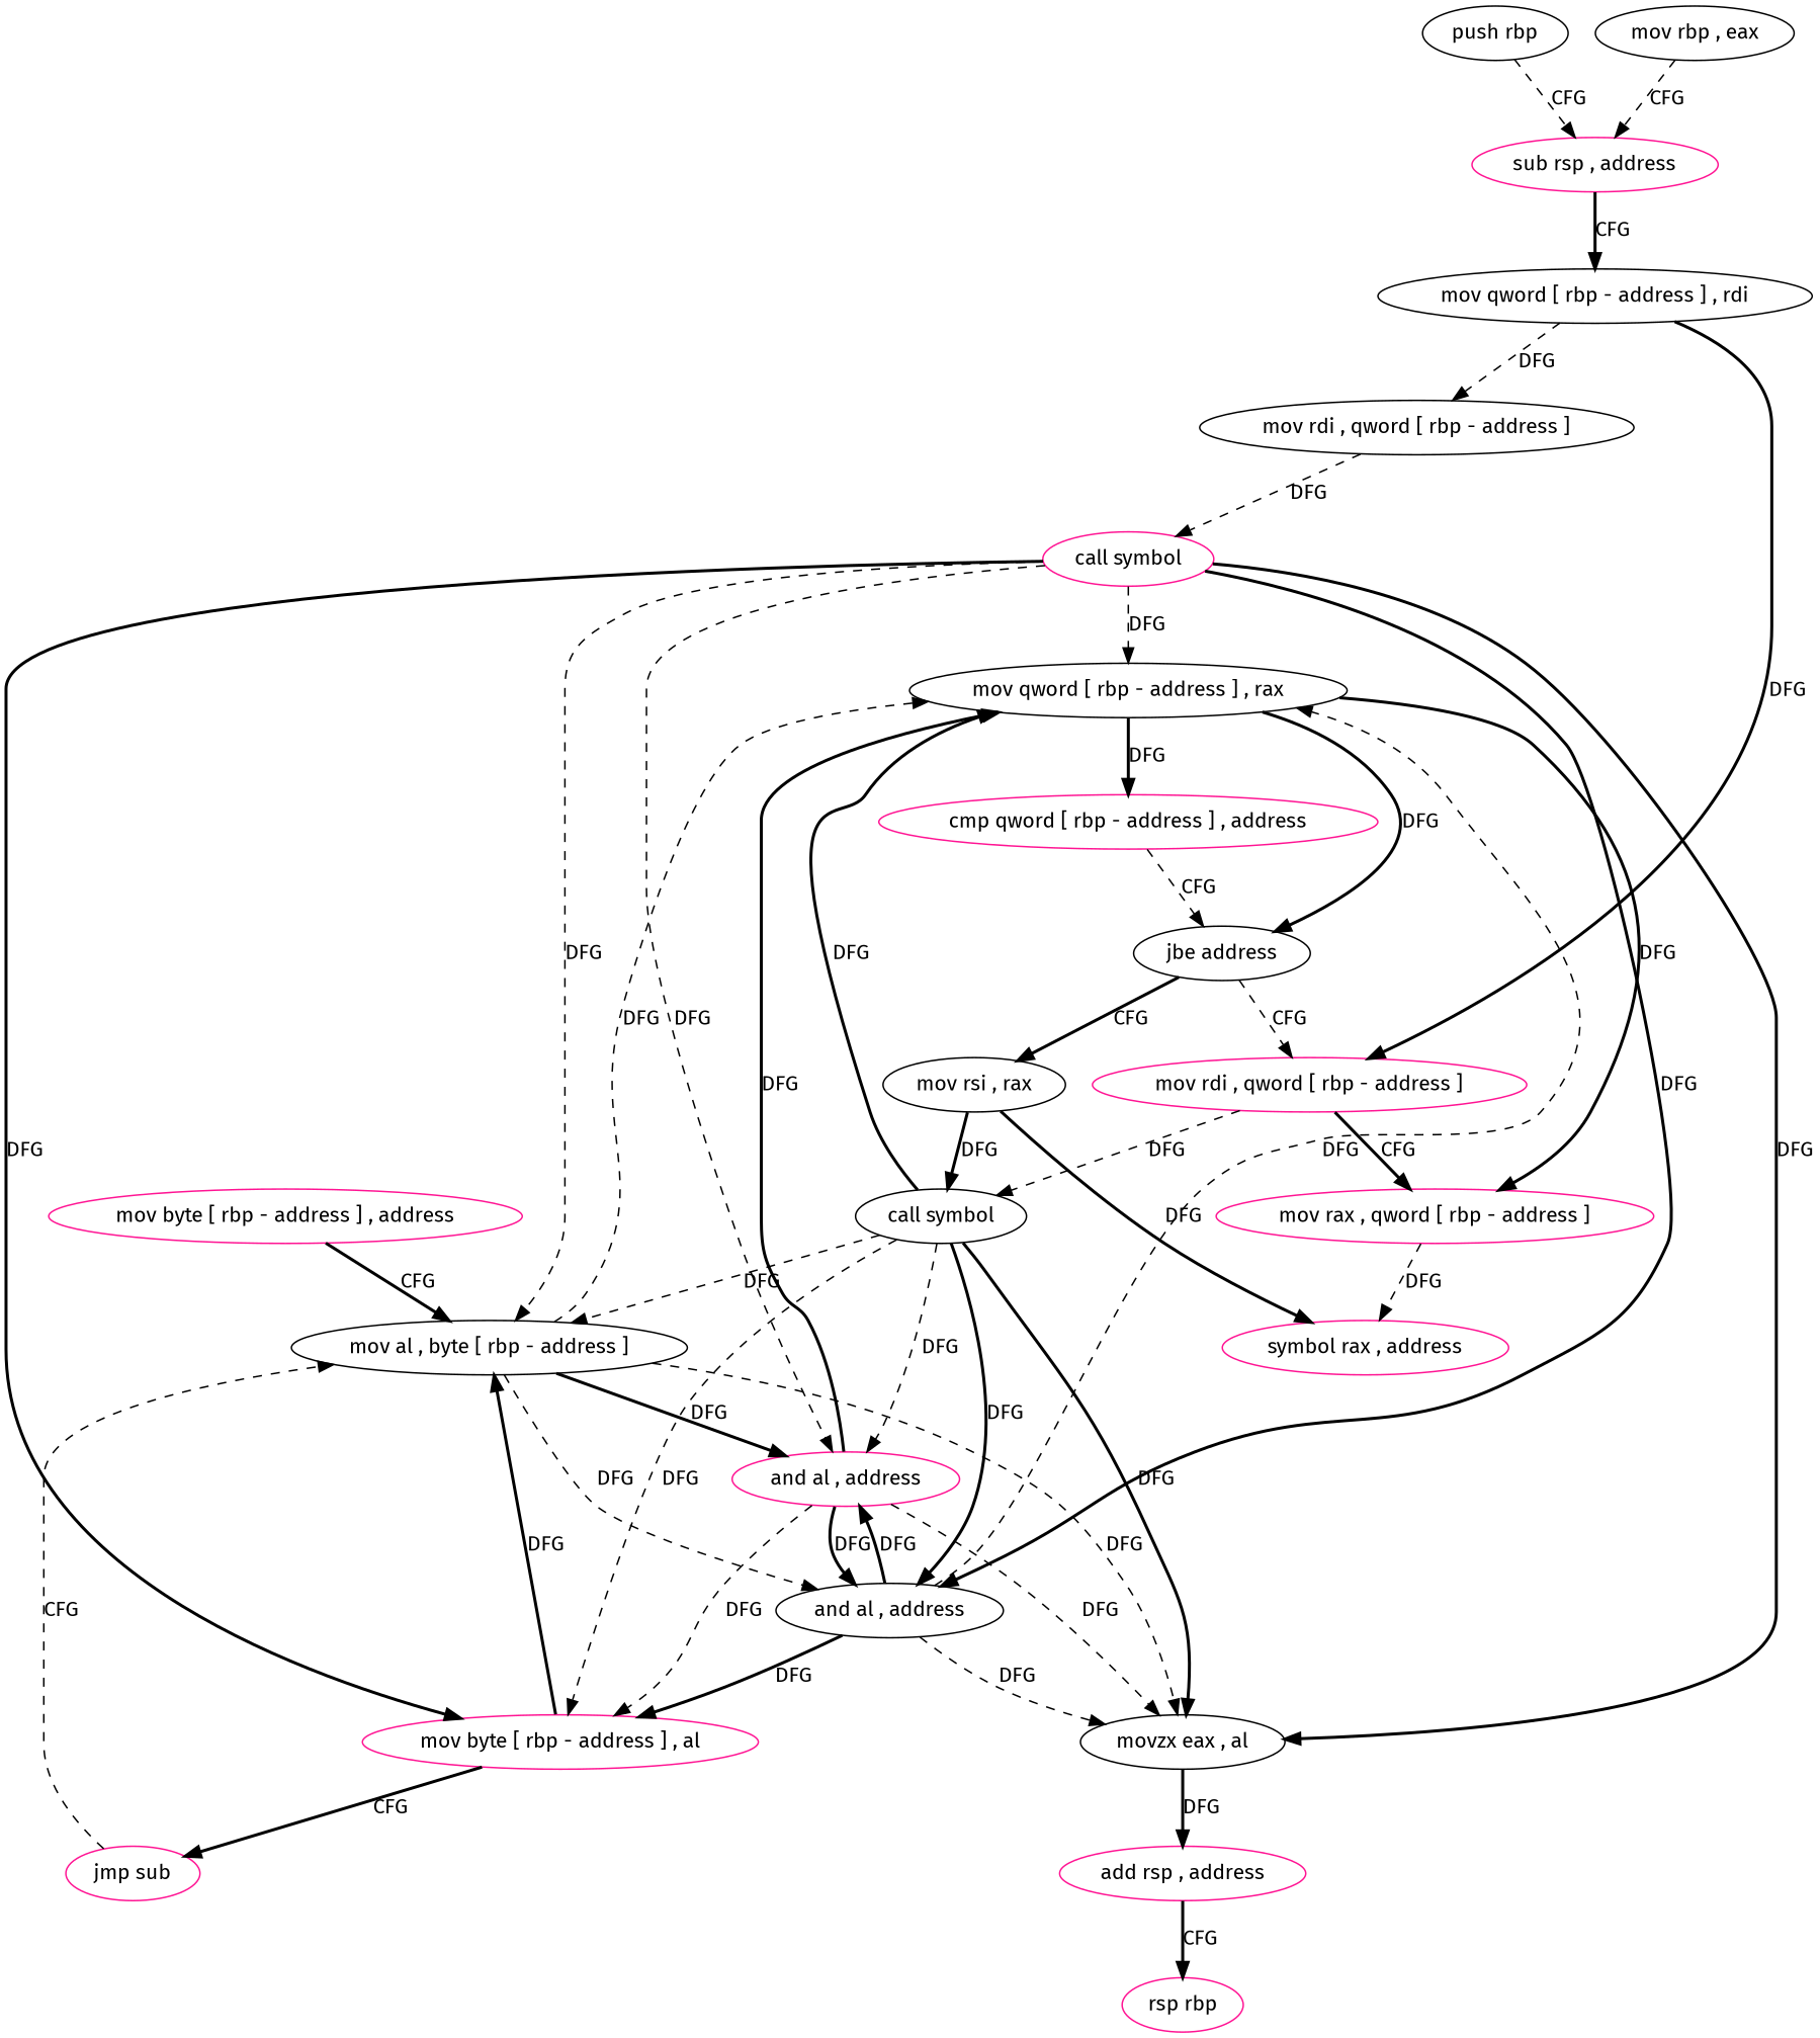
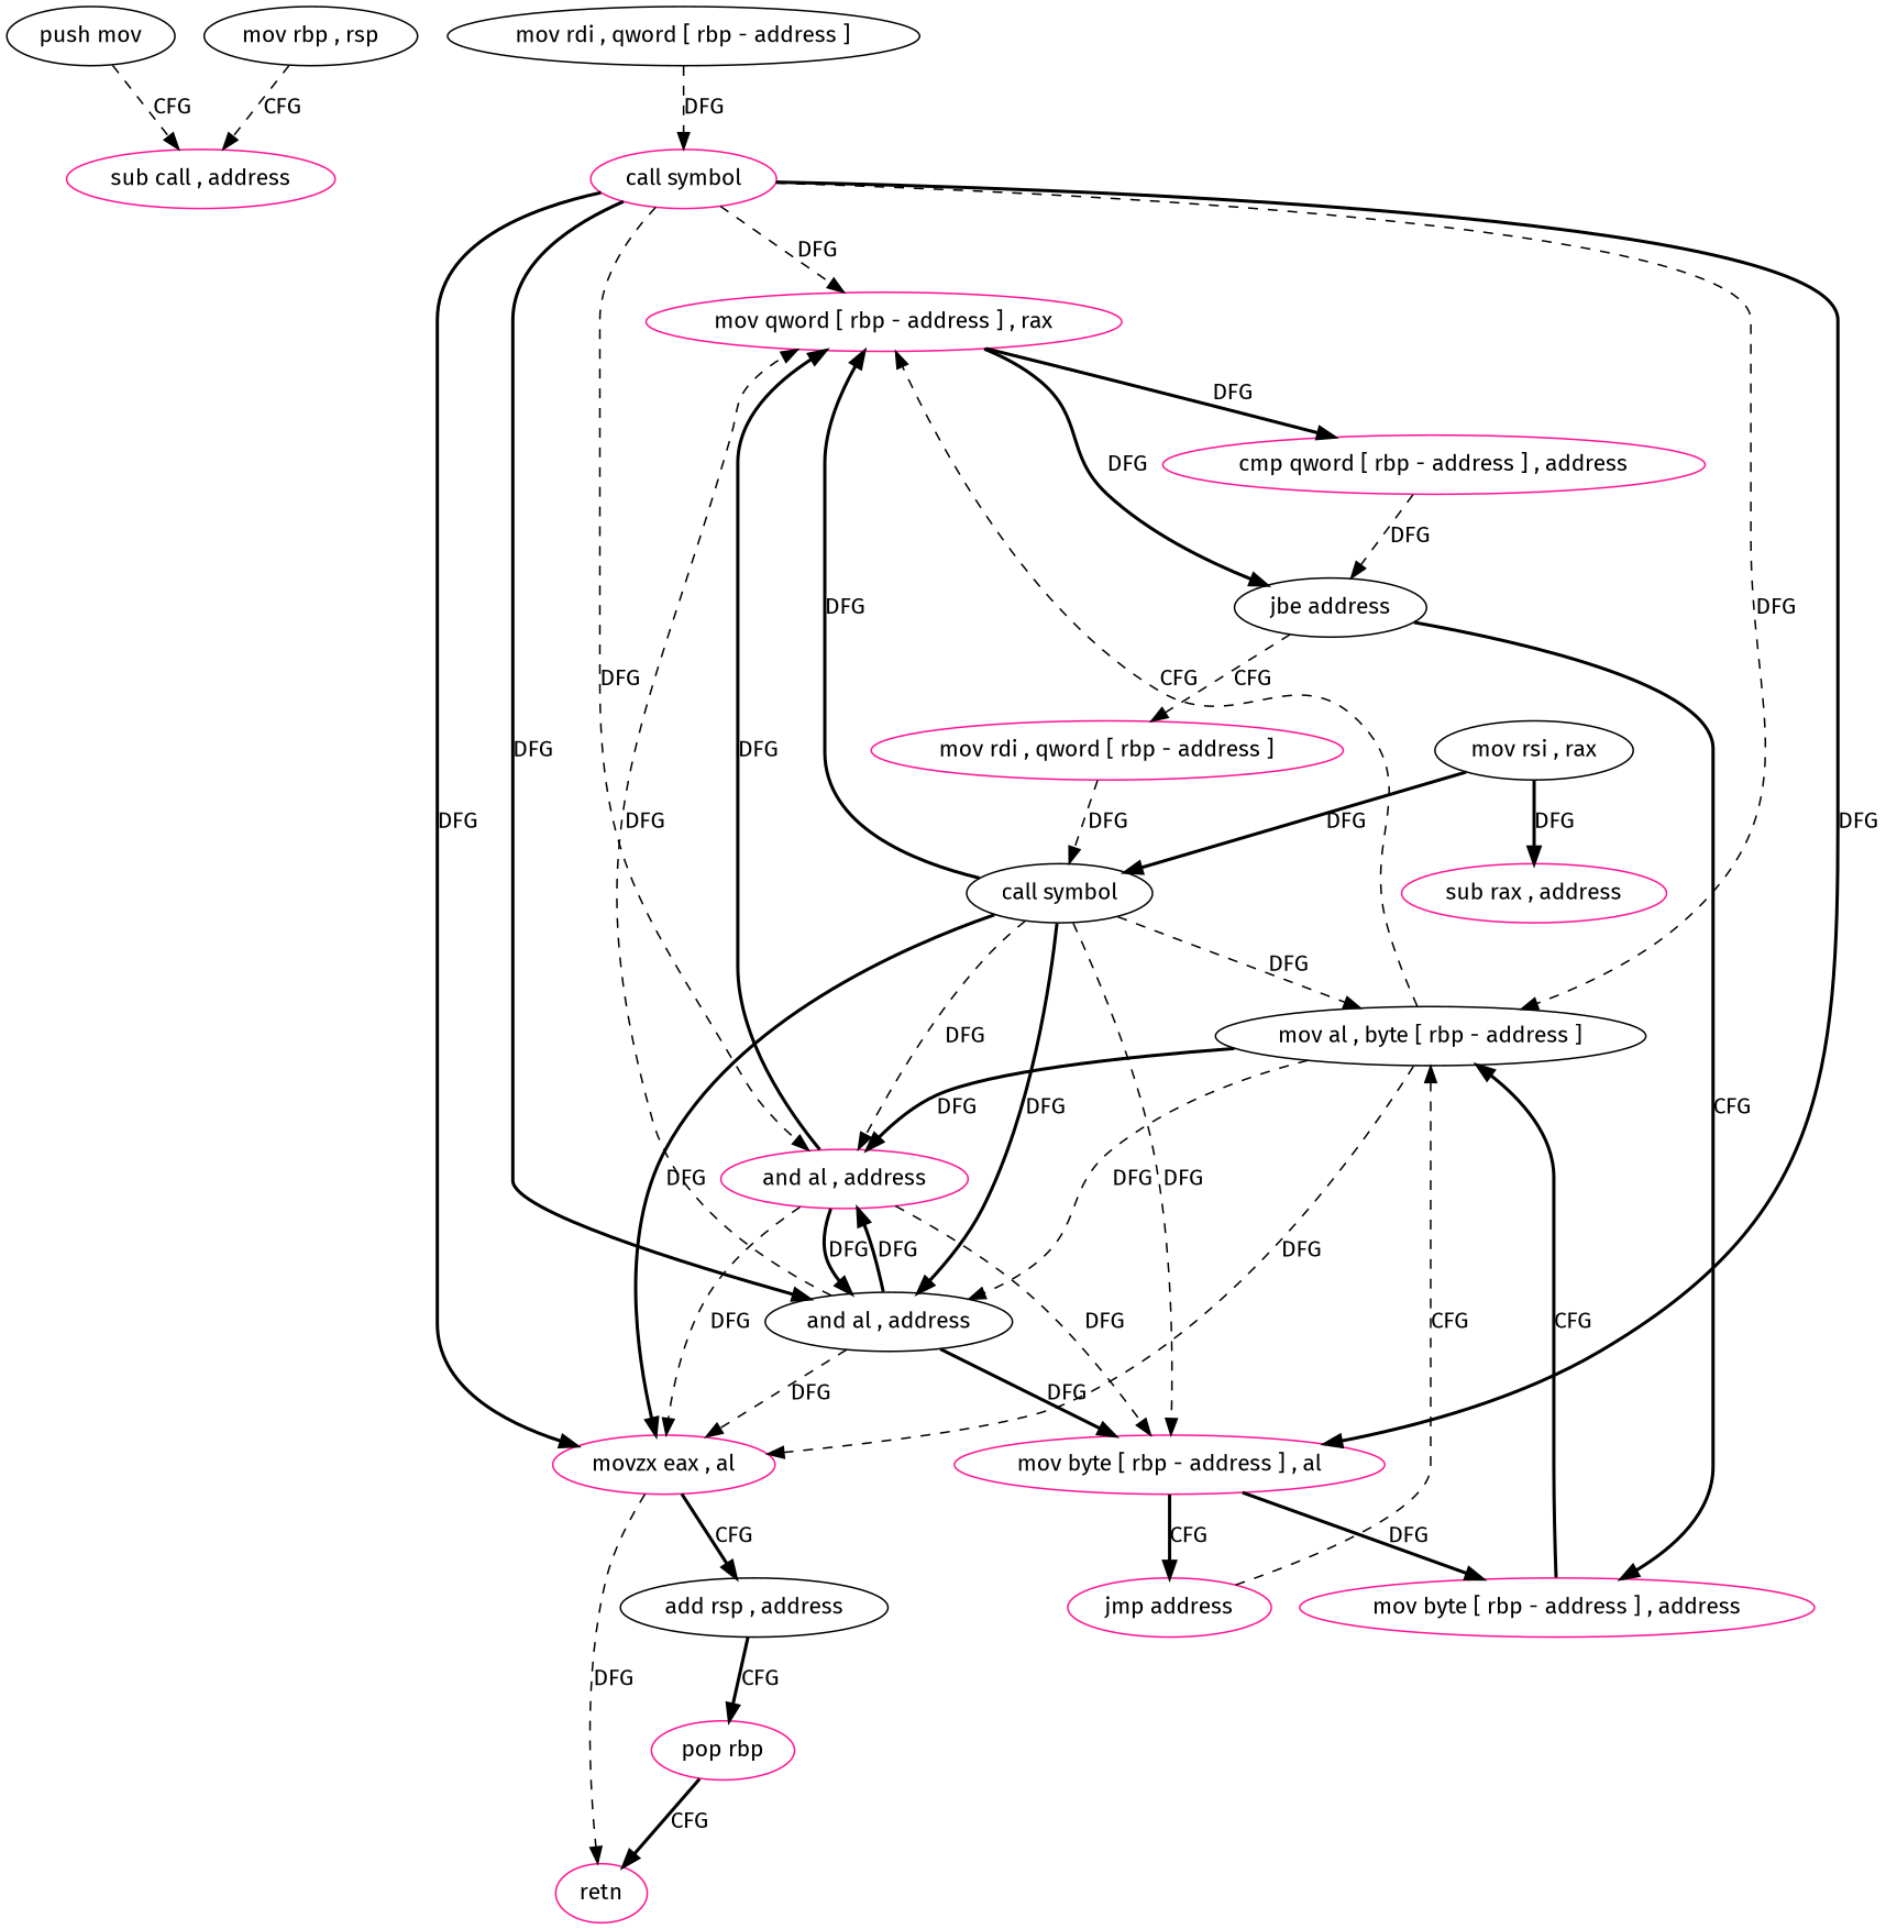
  digraph {
    fontname="Fira Sans"
    node [color=deeppink fontname="Fira Sans"]
    edge [fontname="Fira Sans" style=bold]
-   n1 [color=black label="push rbp"]
-   n2 [label="sub rsp , address"]
-   n3 [color=black label="mov rbp , eax"]
-   n4 [color=black label="mov qword [ rbp - address ] , rdi"]
+   n1 [color=black label="push mov"]
+   n2 [label="sub call , address"]
+   n3 [color=black label="mov rbp , rsp"]
    n5 [color=black label="mov rdi , qword [ rbp - address ]"]
    n6 [label="mov rdi , qword [ rbp - address ]"]
    n7 [label="call symbol"]
-   n8 [label="mov rax , qword [ rbp - address ]"]
    n9 [color=black label="call symbol"]
-   n10 [color=black label="mov qword [ rbp - address ] , rax"]
+   n10 [label="mov qword [ rbp - address ] , rax"]
    n11 [color=black label="mov al , byte [ rbp - address ]"]
    n12 [label="and al , address"]
    n13 [label="mov byte [ rbp - address ] , al"]
    n14 [color=black label="and al , address"]
-   n15 [color=black label="movzx eax , al"]
+   n15 [label="movzx eax , al"]
    n16 [label="cmp qword [ rbp - address ] , address"]
    n17 [color=black label="jbe address"]
-   n18 [label="jmp sub"]
-   n19 [label="add rsp , address"]
+   n18 [label="jmp address"]
+   n19 [color=black label="add rsp , address"]
+   n20 [label=retn]
    n21 [label="mov byte [ rbp - address ] , address"]
-   n22 [label="symbol rax , address"]
+   n22 [label="sub rax , address"]
    n23 [color=black label="mov rsi , rax"]
-   n24 [label="rsp rbp"]
+   n24 [label="pop rbp"]
    n1 -> n2 [label=CFG style=dashed]
-   n2 -> n4 [label=CFG]
    n3 -> n2 [label=CFG style=dashed]
-   n4 -> n5 [label=DFG style=dashed]
-   n4 -> n6 [label=DFG]
    n5 -> n7 [label=DFG style=dashed]
-   n6 -> n8 [label=CFG]
    n6 -> n9 [label=DFG style=dashed]
    n7 -> n10 [label=DFG style=dashed]
    n7 -> n11 [label=DFG style=dashed]
    n7 -> n12 [label=DFG style=dashed]
    n7 -> n13 [label=DFG]
    n7 -> n14 [label=DFG]
    n7 -> n15 [label=DFG]
-   n8 -> n22 [label=DFG style=dashed]
    n9 -> n10 [label=DFG]
    n9 -> n11 [label=DFG style=dashed]
    n9 -> n12 [label=DFG style=dashed]
    n9 -> n13 [label=DFG style=dashed]
    n9 -> n14 [label=DFG]
    n9 -> n15 [label=DFG]
-   n10 -> n8 [label=DFG]
    n10 -> n16 [label=DFG]
    n10 -> n17 [label=DFG]
-   n11 -> n10 [label=DFG style=dashed]
+   n11 -> n10 [label=CFG style=dashed]
    n11 -> n12 [label=DFG]
    n11 -> n14 [label=DFG style=dashed]
    n11 -> n15 [label=DFG style=dashed]
    n12 -> n10 [label=DFG]
    n12 -> n13 [label=DFG style=dashed]
    n12 -> n14 [label=DFG]
    n12 -> n15 [label=DFG style=dashed]
-   n13 -> n11 [label=DFG]
+   n13 -> n21 [label=DFG]
    n13 -> n18 [label=CFG]
    n14 -> n10 [label=DFG style=dashed]
    n14 -> n12 [label=DFG]
    n14 -> n13 [label=DFG]
    n14 -> n15 [label=DFG style=dashed]
-   n15 -> n19 [label=DFG]
-   n16 -> n17 [label=CFG style=dashed]
+   n15 -> n19 [label=CFG]
+   n15 -> n20 [label=DFG style=dashed]
+   n16 -> n17 [label=DFG style=dashed]
    n17 -> n6 [label=CFG style=dashed]
-   n17 -> n23 [label=CFG]
+   n17 -> n21 [label=CFG]
    n18 -> n11 [label=CFG style=dashed]
    n19 -> n24 [label=CFG]
    n21 -> n11 [label=CFG]
    n23 -> n9 [label=DFG]
    n23 -> n22 [label=DFG]
+   n24 -> n20 [label=CFG]
  }
